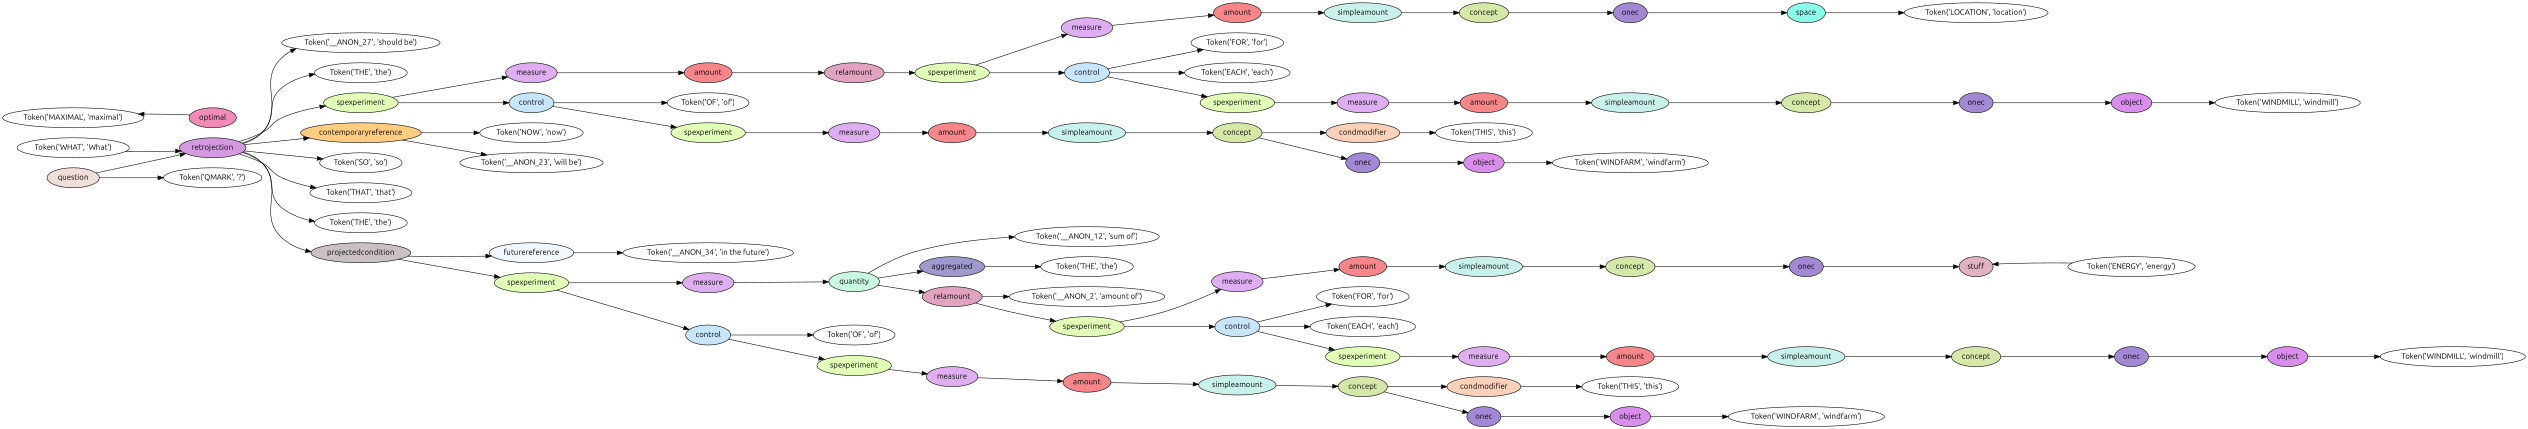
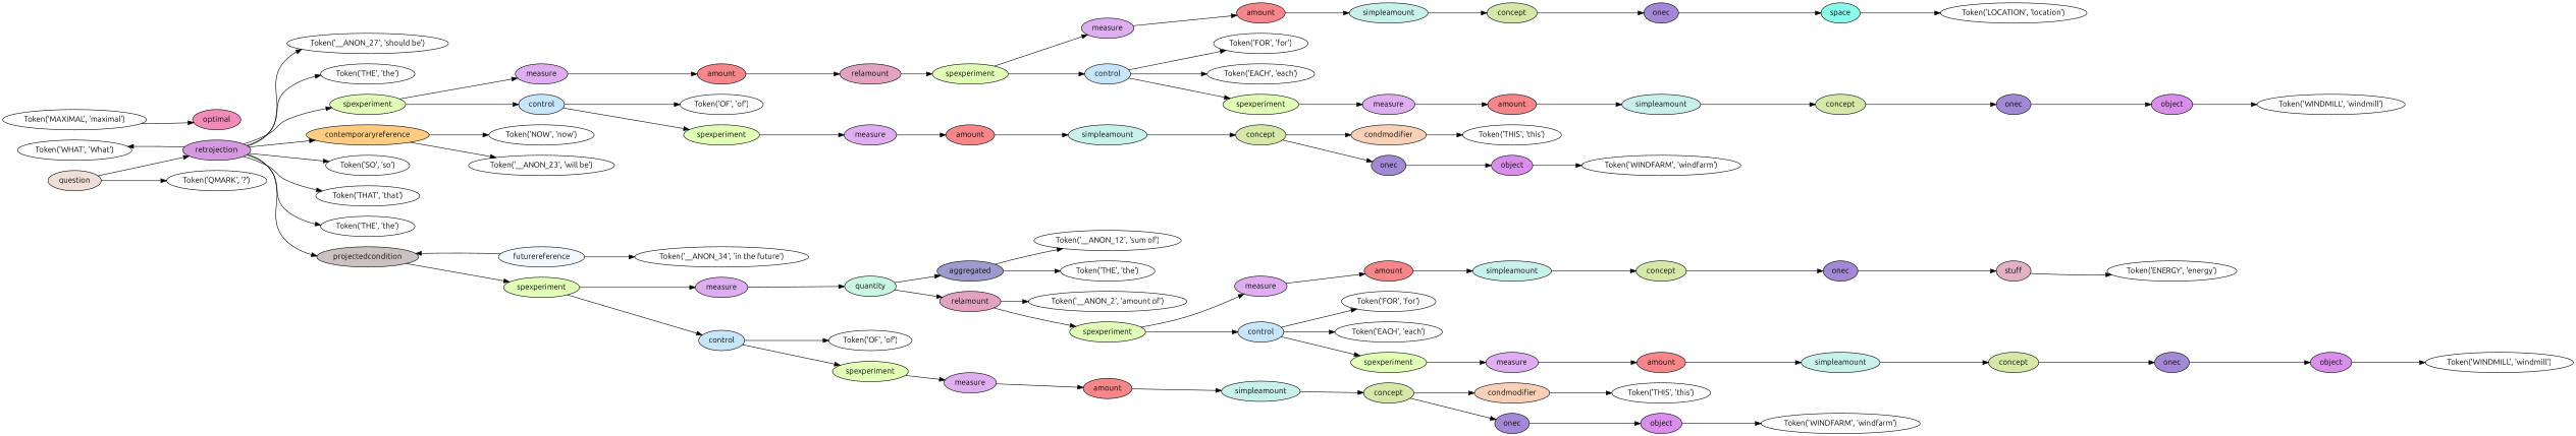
  digraph {
    fontname=Ubuntu
    rankdir=LR
    node [fontname=Ubuntu style=filled]
    edge [fontname=Ubuntu]
    n1 [label="Token('WHAT', 'What')" style=""]
    n2 [label="Token('__ANON_27', 'should be')" style=""]
    n3 [label="Token('THE', 'the')" style=""]
    n4 [label="Token('LOCATION', 'location')" style=""]
    n5 [fillcolor="#8afaea" label=space]
    n6 [fillcolor="#a388d5" label=onec]
    n7 [fillcolor="#d5e8a8" label=concept]
    n8 [fillcolor="#c9f1ec" label=simpleamount]
    n9 [fillcolor="#f6868a" label=amount]
    n10 [fillcolor="#deaef0" label=measure]
    n11 [label="Token('FOR', 'for')" style=""]
    n12 [label="Token('EACH', 'each')" style=""]
    n13 [label="Token('WINDMILL', 'windmill')" style=""]
    n14 [fillcolor="#d98eec" label=object]
    n15 [fillcolor="#a388d5" label=onec]
    n16 [fillcolor="#d5e8a8" label=concept]
    n17 [fillcolor="#c9f1ec" label=simpleamount]
    n18 [fillcolor="#f6868a" label=amount]
    n19 [fillcolor="#deaef0" label=measure]
    n20 [fillcolor="#e2ffb7" label=spexperiment]
    n21 [fillcolor="#c7e5fb" label=control]
    n22 [fillcolor="#e2ffb7" label=spexperiment]
    n23 [fillcolor="#e2a3c0" label=relamount]
    n24 [fillcolor="#f6868a" label=amount]
    n25 [fillcolor="#deaef0" label=measure]
    n26 [label="Token('OF', 'of')" style=""]
    n27 [label="Token('THIS', 'this')" style=""]
    n28 [fillcolor="#f8d1b8" label=condmodifier]
    n29 [label="Token('WINDFARM', 'windfarm')" style=""]
    n30 [fillcolor="#d98eec" label=object]
    n31 [fillcolor="#a388d5" label=onec]
    n32 [fillcolor="#d5e8a8" label=concept]
    n33 [fillcolor="#c9f1ec" label=simpleamount]
    n34 [fillcolor="#f6868a" label=amount]
    n35 [fillcolor="#deaef0" label=measure]
    n36 [fillcolor="#e2ffb7" label=spexperiment]
    n37 [fillcolor="#c7e5fb" label=control]
    n38 [fillcolor="#e2ffb7" label=spexperiment]
    n39 [label="Token('NOW', 'now')" style=""]
    n40 [fillcolor="#ffcd81" label=contemporaryreference]
    n41 [label="Token('__ANON_23', 'will be')" style=""]
    n42 [label="Token('SO', 'so')" style=""]
    n43 [label="Token('THAT', 'that')" style=""]
    n44 [label="Token('THE', 'the')" style=""]
    n45 [label="Token('__ANON_12', 'sum of')" style=""]
    n46 [label="Token('THE', 'the')" style=""]
    n47 [fillcolor="#9e9ace" label=aggregated]
    n48 [label="Token('__ANON_2', 'amount of')" style=""]
    n49 [label="Token('ENERGY', 'energy')" style=""]
    n50 [fillcolor="#e2b1c4" label=stuff]
    n51 [fillcolor="#a388d5" label=onec]
    n52 [fillcolor="#d5e8a8" label=concept]
    n53 [fillcolor="#c9f1ec" label=simpleamount]
    n54 [fillcolor="#f6868a" label=amount]
    n55 [fillcolor="#deaef0" label=measure]
    n56 [label="Token('FOR', 'for')" style=""]
    n57 [label="Token('EACH', 'each')" style=""]
    n58 [label="Token('WINDMILL', 'windmill')" style=""]
    n59 [fillcolor="#d98eec" label=object]
    n60 [fillcolor="#a388d5" label=onec]
    n61 [fillcolor="#d5e8a8" label=concept]
    n62 [fillcolor="#c9f1ec" label=simpleamount]
    n63 [fillcolor="#f6868a" label=amount]
    n64 [fillcolor="#deaef0" label=measure]
    n65 [fillcolor="#e2ffb7" label=spexperiment]
    n66 [fillcolor="#c7e5fb" label=control]
    n67 [fillcolor="#e2ffb7" label=spexperiment]
    n68 [fillcolor="#e2a3c0" label=relamount]
    n69 [fillcolor="#c9f7e1" label=quantity]
    n70 [fillcolor="#deaef0" label=measure]
    n71 [label="Token('OF', 'of')" style=""]
    n72 [label="Token('THIS', 'this')" style=""]
    n73 [fillcolor="#f8d1b8" label=condmodifier]
    n74 [label="Token('WINDFARM', 'windfarm')" style=""]
    n75 [fillcolor="#d98eec" label=object]
    n76 [fillcolor="#a388d5" label=onec]
    n77 [fillcolor="#d5e8a8" label=concept]
    n78 [fillcolor="#c9f1ec" label=simpleamount]
    n79 [fillcolor="#f6868a" label=amount]
    n80 [fillcolor="#deaef0" label=measure]
    n81 [fillcolor="#e2ffb7" label=spexperiment]
    n82 [fillcolor="#c7e5fb" label=control]
    n83 [fillcolor="#e2ffb7" label=spexperiment]
    n84 [label="Token('MAXIMAL', 'maximal')" style=""]
    n85 [fillcolor="#f18cb9" label=optimal]
    n86 [label="Token('__ANON_34', 'in the future')" style=""]
    n87 [fillcolor="#f0f8fd" label=futurereference]
    n88 [fillcolor="#cbc1c3" label=projectedcondition]
    n89 [fillcolor="#d599e0" label=retrojection]
    n90 [label="Token('QMARK', '?')" style=""]
    n91 [fillcolor="#f0ded8" label=question]
    n5 -> n4
    n6 -> n5
    n7 -> n6
    n8 -> n7
    n9 -> n8
    n10 -> n9
    n14 -> n13
    n15 -> n14
    n16 -> n15
    n17 -> n16
    n18 -> n17
    n19 -> n18
    n20 -> n19
    n21 -> n11
    n21 -> n12
    n21 -> n20
    n22 -> n10
    n22 -> n21
    n23 -> n22
    n24 -> n23
    n25 -> n24
    n28 -> n27
    n30 -> n29
    n31 -> n30
    n32 -> n28
    n32 -> n31
    n33 -> n32
    n34 -> n33
    n35 -> n34
    n36 -> n35
    n37 -> n26
    n37 -> n36
    n38 -> n25
    n38 -> n37
    n40 -> n39
    n40 -> n41
-   n69 -> n45
+   n47 -> n45
    n47 -> n46
-   n49 -> n50
+   n50 -> n49
    n51 -> n50
    n52 -> n51
    n53 -> n52
    n54 -> n53
    n55 -> n54
    n59 -> n58
    n60 -> n59
    n61 -> n60
    n62 -> n61
    n63 -> n62
    n64 -> n63
    n65 -> n64
    n66 -> n56
    n66 -> n57
    n66 -> n65
    n67 -> n55
    n67 -> n66
    n68 -> n48
    n68 -> n67
    n69 -> n47
    n69 -> n68
    n70 -> n69
    n73 -> n72
    n75 -> n74
    n76 -> n75
    n77 -> n73
    n77 -> n76
    n78 -> n77
    n79 -> n78
    n80 -> n79
    n81 -> n80
    n82 -> n71
    n82 -> n81
    n83 -> n70
    n83 -> n82
-   n85 -> n84
+   n84 -> n85
    n87 -> n86
    n88 -> n83
-   n88 -> n87
-   n1 -> n89
+   n87 -> n88
+   n89 -> n1
    n89 -> n2
    n89 -> n3
    n89 -> n38
    n89 -> n40
    n89 -> n42
    n89 -> n43
    n89 -> n44
    n89 -> n88
    n91 -> n89
    n91 -> n90
  }
